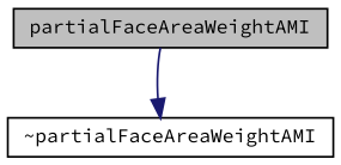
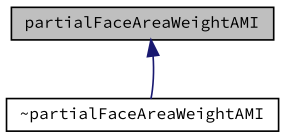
  digraph {
    rankdir=TB
    fontname="Source Code Pro"
    node [color=black fontname="Source Code Pro" fontsize=10 shape=record]
    n1 [fillcolor=grey75 fontcolor=black height=0.2 label=partialFaceAreaWeightAMI style=filled width=0.4]
    n2 [height=0.2 label="~partialFaceAreaWeightAMI" width=0.4]
-   n1 -> n2 [color=midnightblue fontname="Source Code Pro" fontsize=10 labelfontname=Helvetica labelfontsize=10 style=solid]
+   n2 -> n1 [color=midnightblue fontname="Source Code Pro" fontsize=10 labelfontname=Helvetica labelfontsize=10 style=solid]
  }
